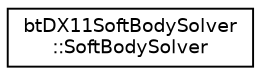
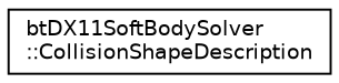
  digraph {
    rankdir=LR
-   n1 [color=black fillcolor=white fontname=Helvetica fontsize=10 height=0.2 label="btDX11SoftBodySolver\l::SoftBodySolver" shape=record style=filled width=0.4]
+   n1 [color=black fillcolor=white fontname=Helvetica fontsize=10 height=0.2 label="btDX11SoftBodySolver\l::CollisionShapeDescription" shape=record style=filled width=0.4]
  }
